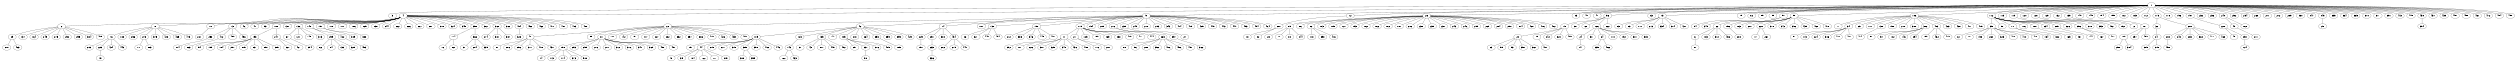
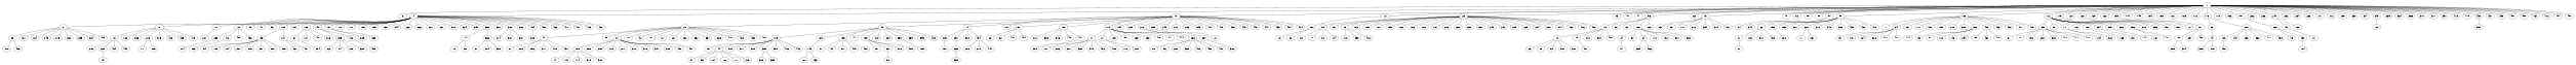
  graph {
    1
    3
    4
    9
    12
    26
    33
    40
    41
    56
    63
    73
    75
    82
    89
    95
    97
    98
    106
    112
-   115
    119
    120
    128
    129
    132
    139
    140
    149
    154
    159
    161
    169
    172
    175
    178
    196
    197
    232
    236
    240
    252
    254
    268
    271
    272
    289
    330
    347
    348
    355
    364
    365
    370
    371
    391
    413
    415
    430
    437
    439
    451
    458
    461
    472
    484
    490
    2
    8
    10
    13
    46
    47
    53
    108
    131
    136
    148
    157
    170
    177
    186
    225
    238
    244
    262
    266
    267
    281
    318
    324
    345
    358
    367
    368
    382
    404
    452
    462
    477
    481
    483
    488
    22
    42
    74
    107
    130
    150
    179
    194
    209
    216
    239
    245
    278
    293
    343
    414
    419
    425
    440
    442
    447
    453
    454
    464
    287
    85
    86
    92
    103
    105
    127
    153
    162
    166
    182
    187
    206
    230
    235
    237
    243
    246
    255
    265
    284
    290
    314
    420
    476
    482
    19
    38
    68
    126
    222
    69
    83
    111
    213
    334
    374
    427
    94
    349
    62
    156
    163
    207
    220
    310
    342
    396
    435
    460
    470
    7
    34
    65
    117
    138
    158
    210
    300
    302
    403
    423
    438
    471
    479
    35
    58
    71
    176
    180
    234
    285
    326
    356
    378
    393
    467
    152
    72
    181
    32
    200
    228
    45
    168
    25
    394
    29
    137
    164
    249
    275
    292
    295
    384
    499
    76
    188
    256
    273
    375
    428
    465
    473
    221
    258
    412
    455
    496
    193
    247
    67
    121
    145
    313
    299
    422
    309
    388
    174
    366
    274
    381
    387
    328
    48
    55
    81
    100
    142
    191
    217
    227
    282
    332
    357
    386
    409
    426
    469
    489
    109
    123
    135
    147
    205
    218
    264
    353
    359
    395
    429
    229
    251
    380
    434
    36
    321
    449
    494
    212
    333
    346
    445
    497
    11
    21
    125
    195
    269
    338
    405
    411
    444
    263
    397
    27
    18
    52
    28
    70
    80
    344
    118
    398
    416
    20
    99
    242
    320
    495
    24
    30
    64
    110
    192
    301
    303
    6
    183
    372
    486
    280
    17
    261
    51
    173
    224
    306
    400
    487
    474
    50
    57
    102
    146
    294
    199
    432
    475
    61
    78
    198
    260
    323
    408
    410
    478
    134
    322
    165
    231
    144
    167
    407
    189
    297
    459
    241
    208
    248
    283
    360
    417
    468
    49
    250
    211
    270
    463
    203
    223
    424
    443
    77
    383
    214
    363
    54
    155
    184
    257
    315
    331
    350
    385
    327
    421
    354
    66
    84
    133
    329
    493
    16
    60
    31
    204
    335
    91
    286
    296
    311
    418
    431
    190
    253
    259
    276
    277
    312
    316
    341
    369
    450
    457
    15
    44
    279
    n427 [label=677]
    379
    389
    390
    402
    446
    143
    37
    43
    317
    448
    492
    291
    337
    376
    485
    185
    151
    233
    202
    215
    441
    352
    101
    226
    307
    325
    340
    436
    480
    116
    201
    88
    96
    288
    392
    406
    456
    491
    362
    23
    59
    93
    351
    361
    401
    141
    339
    466
    87
    298
    304
    305
    319
    498
    124
    79
    14
    113
    114
    373
    500
    5
    39
    104
    122
    171
    219
    308
    399
    160
    433
    90
    336
    1 -- 3
    1 -- 4
    1 -- 9
    1 -- 12
    1 -- 26
    1 -- 33
    1 -- 40
    1 -- 41
    1 -- 56
    1 -- 63
    1 -- 73
    1 -- 75
    1 -- 82
    1 -- 89
    1 -- 95
    1 -- 97
    1 -- 98
    1 -- 106
    1 -- 112
-   1 -- 115
    1 -- 119
    1 -- 120
    1 -- 128
    1 -- 129
    1 -- 132
    1 -- 139
    1 -- 140
    1 -- 149
    1 -- 154
    1 -- 159
    1 -- 161
    1 -- 169
    1 -- 172
    1 -- 175
    1 -- 178
    1 -- 196
    1 -- 197
    1 -- 232
    1 -- 236
    1 -- 240
    1 -- 252
    1 -- 254
    1 -- 268
    1 -- 271
    1 -- 272
    1 -- 289
    1 -- 330
    1 -- 347
    1 -- 348
    1 -- 355
    1 -- 364
    1 -- 365
    1 -- 370
    1 -- 371
    1 -- 391
    1 -- 413
    1 -- 415
    1 -- 430
    1 -- 437
    1 -- 439
    1 -- 451
    1 -- 458
    1 -- 461
    1 -- 472
    1 -- 484
    1 -- 490
    4 -- 2
    4 -- 8
    4 -- 10
    4 -- 13
    4 -- 46
    4 -- 47
    4 -- 53
    4 -- 108
    4 -- 131
    4 -- 136
    4 -- 148
    4 -- 157
    4 -- 170
    4 -- 177
    4 -- 186
    4 -- 225
    4 -- 238
    4 -- 244
    4 -- 262
    4 -- 266
    4 -- 267
    4 -- 281
    4 -- 318
    4 -- 324
    4 -- 345
    4 -- 358
    4 -- 367
    4 -- 368
    4 -- 382
    4 -- 404
    4 -- 452
    4 -- 462
    4 -- 477
    4 -- 481
    4 -- 483
    4 -- 488
    9 -- 22
    9 -- 42
    9 -- 74
    9 -- 107
    9 -- 130
    9 -- 150
    9 -- 179
    9 -- 194
    9 -- 209
    9 -- 216
    9 -- 239
    9 -- 245
    9 -- 278
    9 -- 293
    9 -- 343
    9 -- 414
    9 -- 419
    9 -- 425
    9 -- 440
    9 -- 442
    9 -- 447
    9 -- 453
    9 -- 454
    9 -- 464
    12 -- 287
    26 -- 85
    26 -- 86
    26 -- 92
    26 -- 103
    26 -- 105
    26 -- 127
    26 -- 153
    26 -- 162
    26 -- 166
    26 -- 182
    26 -- 187
    26 -- 206
    26 -- 230
    26 -- 235
    26 -- 237
    26 -- 243
    26 -- 246
    26 -- 255
    26 -- 265
    26 -- 284
    26 -- 290
    26 -- 314
    26 -- 420
    26 -- 476
    26 -- 482
    56 -- 19
    56 -- 38
    56 -- 68
    56 -- 126
    56 -- 222
    73 -- 69
    73 -- 83
    73 -- 111
    73 -- 213
    73 -- 334
    73 -- 374
    73 -- 427
    97 -- 94
    97 -- 349
    98 -- 62
    98 -- 156
    98 -- 163
    98 -- 207
    98 -- 220
    98 -- 310
    98 -- 342
    98 -- 396
    98 -- 435
    98 -- 460
    98 -- 470
    106 -- 7
    106 -- 34
    106 -- 65
    106 -- 117
    106 -- 138
    106 -- 158
    106 -- 210
    106 -- 300
    106 -- 302
    106 -- 403
    106 -- 423
    106 -- 438
    106 -- 471
    106 -- 479
    112 -- 35
    112 -- 58
    112 -- 71
    112 -- 176
    112 -- 180
    112 -- 234
    112 -- 285
    112 -- 326
    112 -- 356
    112 -- 378
    112 -- 393
    112 -- 467
    119 -- 152
    128 -- 72
    139 -- 181
    175 -- 32
    175 -- 200
    197 -- 228
    240 -- 45
    240 -- 168
    348 -- 25
    430 -- 394
    2 -- 29
    2 -- 137
    2 -- 164
    2 -- 249
    2 -- 275
    2 -- 292
    2 -- 295
    2 -- 384
    2 -- 499
    8 -- 76
    8 -- 188
    8 -- 256
    8 -- 273
    8 -- 375
    8 -- 428
    8 -- 465
    8 -- 473
    10 -- 221
    13 -- 258
    13 -- 412
    13 -- 455
    13 -- 496
    108 -- 193
    108 -- 247
    136 -- 67
    136 -- 121
    136 -- 145
    136 -- 313
    148 -- 299
    148 -- 422
    157 -- 309
    157 -- 388
    358 -- 174
    358 -- 366
    368 -- 274
    368 -- 381
    368 -- 387
    404 -- 328
    22 -- 48
    22 -- 55
    22 -- 81
    22 -- 100
    22 -- 142
    22 -- 191
    22 -- 217
    22 -- 227
    22 -- 282
    22 -- 332
    22 -- 357
    22 -- 386
    22 -- 409
    22 -- 426
    22 -- 469
    22 -- 489
    42 -- 109
    42 -- 123
    42 -- 135
    42 -- 147
    42 -- 205
    42 -- 218
    42 -- 264
    42 -- 353
    42 -- 359
    42 -- 395
    42 -- 429
    74 -- 229
    74 -- 251
    74 -- 380
    74 -- 434
    130 -- 36
    130 -- 321
    130 -- 449
    130 -- 494
    150 -- 212
    150 -- 333
    150 -- 346
    150 -- 445
    150 -- 497
    179 -- 11
    179 -- 21
    179 -- 125
    179 -- 195
    179 -- 269
    179 -- 338
    179 -- 405
    179 -- 411
    179 -- 444
    216 -- 263
    216 -- 397
    239 -- 27
    287 -- 18
    287 -- 52
    85 -- 28
    85 -- 70
    85 -- 80
    85 -- 344
    92 -- 118
    92 -- 398
    92 -- 416
    19 -- 20
    19 -- 99
    19 -- 242
    19 -- 320
    19 -- 495
    126 -- 24
    126 -- 30
    126 -- 64
    126 -- 110
    126 -- 192
    126 -- 301
    126 -- 303
    62 -- 6
    62 -- 183
    62 -- 372
    62 -- 486
    156 -- 280
    220 -- 17
    220 -- 261
    34 -- 51
    34 -- 173
    34 -- 224
    34 -- 306
    34 -- 400
    34 -- 487
    138 -- 474
    302 -- 50
    302 -- 57
    302 -- 102
    302 -- 146
    302 -- 294
    403 -- 199
    403 -- 432
    403 -- 475
    35 -- 61
    35 -- 78
    35 -- 198
    35 -- 260
    35 -- 323
    35 -- 408
    35 -- 410
    35 -- 478
    71 -- 134
    71 -- 322
    180 -- 165
    234 -- 231
    285 -- 144
    356 -- 167
    356 -- 407
    181 -- 189
    181 -- 297
    181 -- 459
    32 -- 241
    200 -- 208
    200 -- 248
    200 -- 283
    200 -- 360
    200 -- 417
    200 -- 468
    228 -- 49
    228 -- 250
    45 -- 211
    29 -- 270
    29 -- 463
    76 -- 203
    76 -- 223
    76 -- 424
    76 -- 443
    273 -- 77
    273 -- 383
    258 -- 214
    412 -- 363
    193 -- 54
    193 -- 155
    193 -- 184
    193 -- 257
    193 -- 315
    193 -- 331
    193 -- 350
    193 -- 385
    247 -- 327
    247 -- 421
    67 -- 354
    299 -- 66
    299 -- 84
    299 -- 133
    299 -- 329
    422 -- 493
    174 -- 16
    174 -- 60
    366 -- 31
    366 -- 204
    366 -- 335
    48 -- 91
    48 -- 286
    48 -- 296
    48 -- 311
    48 -- 418
    48 -- 431
    81 -- 190
    81 -- 253
    81 -- 259
    81 -- 276
    81 -- 277
    81 -- 312
    81 -- 316
    81 -- 341
    81 -- 369
    81 -- 450
    81 -- 457
    109 -- 15
    109 -- 44
    109 -- 279
    109 -- n427
    109 -- 379
    109 -- 389
    109 -- 390
    109 -- 402
    109 -- 446
    123 -- 143
    135 -- 37
    135 -- 43
    135 -- 317
    135 -- 448
    135 -- 492
    205 -- 291
    205 -- 337
    205 -- 376
    205 -- 485
    353 -- 185
    229 -- 151
    251 -- 233
    434 -- 202
    434 -- 215
    434 -- 441
    497 -- 352
    11 -- 101
    11 -- 226
    11 -- 307
    11 -- 325
    11 -- 340
    11 -- 436
    11 -- 480
    21 -- 116
    21 -- 201
    263 -- 88
    263 -- 96
    263 -- 288
    263 -- 392
    263 -- 406
    263 -- 456
    263 -- 491
    397 -- 362
    20 -- 23
    20 -- 59
    20 -- 93
    20 -- 351
    20 -- 361
    99 -- 401
    24 -- 141
    64 -- 339
    64 -- 466
    6 -- 87
    189 -- 298
    189 -- 304
    241 -- 305
    241 -- 319
    208 -- 498
    250 -- 124
    223 -- 79
    190 -- 14
    190 -- 113
    190 -- 114
    190 -- 373
    190 -- 500
    44 -- 5
    44 -- 39
    44 -- 104
    44 -- 122
    44 -- 171
    44 -- 219
    389 -- 308
    389 -- 399
    143 -- 160
    143 -- 433
    337 -- 90
    233 -- 336
  }
